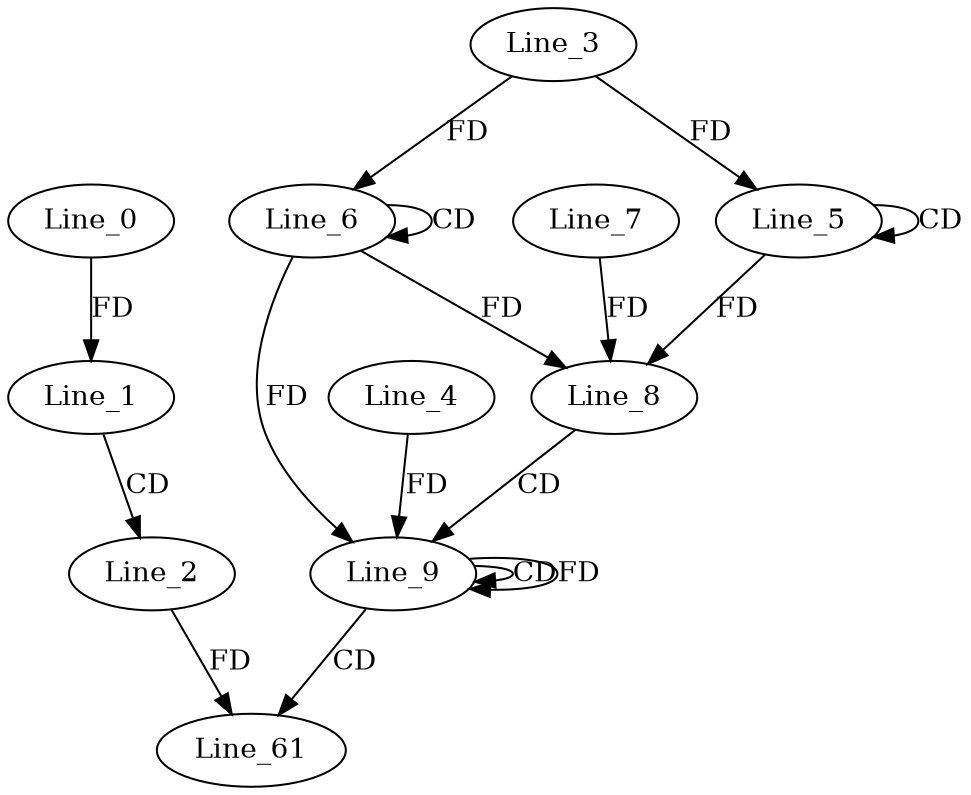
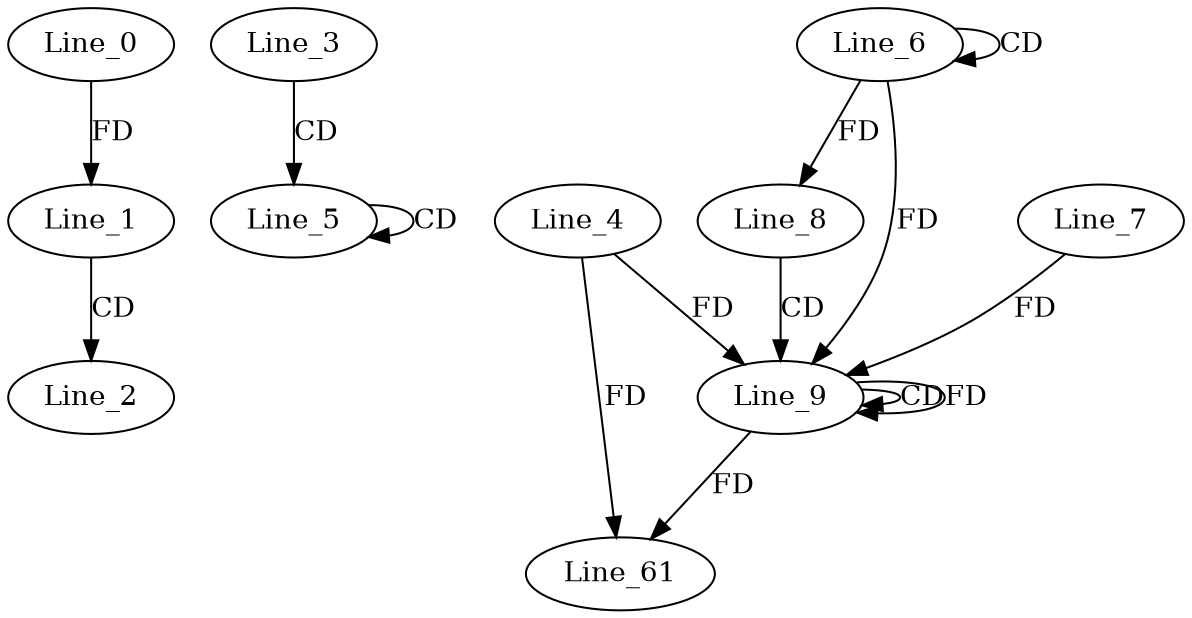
  digraph {
    Line_0
    Line_1
    Line_2
    Line_5
    Line_8
    Line_9
    Line_3
    Line_6
    n9 [label=Line_61]
    Line_7
    Line_4
    Line_0 -> Line_1 [label=FD]
    Line_1 -> Line_2 [label=CD]
    Line_5 -> Line_5 [label=CD]
-   Line_5 -> Line_8 [label=FD]
    Line_8 -> Line_9 [label=CD]
    Line_9 -> Line_9 [label=CD]
    Line_9 -> Line_9 [label=FD]
-   Line_9 -> n9 [label=CD]
-   Line_3 -> Line_5 [label=FD]
-   Line_3 -> Line_6 [label=FD]
+   Line_9 -> n9 [label=FD]
+   Line_3 -> Line_5 [label=CD]
    Line_6 -> Line_8 [label=FD]
    Line_6 -> Line_9 [label=FD]
    Line_6 -> Line_6 [label=CD]
-   Line_7 -> Line_8 [label=FD]
+   Line_7 -> Line_9 [label=FD]
    Line_4 -> Line_9 [label=FD]
-   Line_2 -> n9 [label=FD]
+   Line_4 -> n9 [label=FD]
  }
